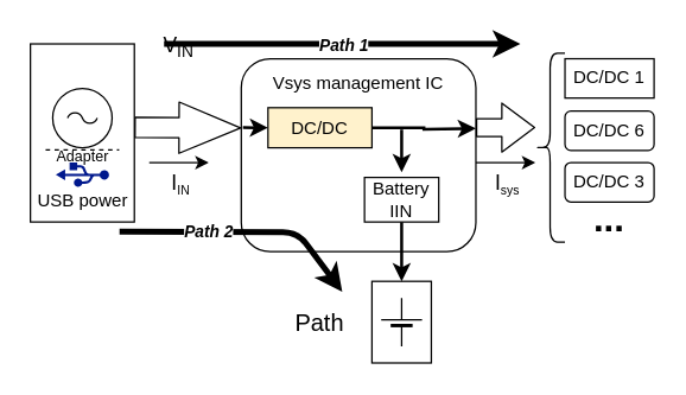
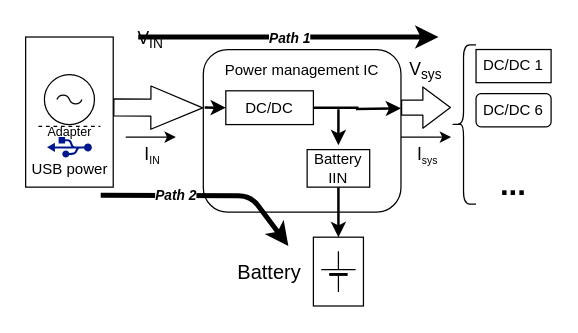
  <mxCell id="0" />
  <mxCell id="1" parent="0" />
  <mxCell id="2" value="" style="rounded=0;whiteSpace=wrap;html=1;fontSize=10;direction=north;" parent="1" vertex="1"><mxGeometry x="250" y="189" width="40" height="55" as="geometry" /></mxCell>
  <mxCell id="3" value="" style="rounded=0;whiteSpace=wrap;html=1;" parent="1" vertex="1"><mxGeometry x="20" y="29" width="70" height="120" as="geometry" /></mxCell>
  <mxCell id="4" value="USB power" style="aspect=fixed;pointerEvents=1;shadow=0;dashed=0;html=1;strokeColor=none;labelPosition=center;verticalLabelPosition=bottom;verticalAlign=top;align=center;fillColor=#00188D;shape=mxgraph.mscae.enterprise.usb;direction=west;spacing=-3;" parent="1" vertex="1"><mxGeometry x="37.06" y="109" width="35.87" height="16.5" as="geometry" /></mxCell>
  <mxCell id="5" value="&lt;font style=&quot;font-size: 10px&quot;&gt;Adapter&lt;/font&gt;" style="pointerEvents=1;verticalLabelPosition=bottom;shadow=0;dashed=0;align=center;html=1;verticalAlign=top;shape=mxgraph.electrical.signal_sources.ac_source;fontSize=10;spacing=-4;" parent="1" vertex="1"><mxGeometry x="35" y="59" width="40" height="40" as="geometry" /></mxCell>
- <mxCell id="6" value="&lt;p style=&quot;line-height: 120%; font-size: 12px;&quot;&gt;Vsys management IC&lt;/p&gt;" style="rounded=1;whiteSpace=wrap;html=1;verticalAlign=bottom;fontSize=12;labelPosition=center;verticalLabelPosition=top;align=center;spacingTop=0;spacing=-36;" parent="1" vertex="1"><mxGeometry x="162" y="39" width="158" height="130" as="geometry" /></mxCell>
+ <mxCell id="6" value="&lt;p style=&quot;line-height: 120%; font-size: 12px;&quot;&gt;Power management IC&lt;/p&gt;" style="rounded=1;whiteSpace=wrap;html=1;verticalAlign=bottom;fontSize=12;labelPosition=center;verticalLabelPosition=top;align=center;spacingTop=0;spacing=-36;" parent="1" vertex="1"><mxGeometry x="162" y="39" width="158" height="130" as="geometry" /></mxCell>
  <mxCell id="7" value="" style="edgeStyle=orthogonalEdgeStyle;rounded=0;orthogonalLoop=1;jettySize=auto;html=1;fontSize=12;strokeWidth=2;" parent="1" source="8" edge="1"><mxGeometry relative="1" as="geometry"><mxPoint x="320" y="86" as="targetPoint" /></mxGeometry></mxCell>
- <mxCell id="8" value="DC/DC" style="rounded=0;whiteSpace=wrap;html=1;fillColor=#fff2cc;" parent="1" vertex="1"><mxGeometry x="180" y="72" width="70" height="27" as="geometry" /></mxCell>
+ <mxCell id="8" value="DC/DC" style="rounded=0;whiteSpace=wrap;html=1;" parent="1" vertex="1"><mxGeometry x="180" y="72" width="70" height="27" as="geometry" /></mxCell>
  <mxCell id="9" value="" style="shape=flexArrow;endArrow=classic;html=1;width=13.6;endSize=13.468;" parent="1" edge="1"><mxGeometry width="50" height="50" relative="1" as="geometry"><mxPoint x="90" y="85.33" as="sourcePoint" /><mxPoint x="162" y="85.63" as="targetPoint" /></mxGeometry></mxCell>
  <mxCell id="10" value="" style="endArrow=none;dashed=1;html=1;" parent="1" edge="1"><mxGeometry width="50" height="50" relative="1" as="geometry"><mxPoint x="30.25" y="100.35" as="sourcePoint" /><mxPoint x="79.75" y="100.35" as="targetPoint" /></mxGeometry></mxCell>
  <mxCell id="11" value="" style="edgeStyle=orthogonalEdgeStyle;rounded=0;orthogonalLoop=1;jettySize=auto;html=1;fontSize=10;strokeWidth=2;" parent="1" source="12" edge="1"><mxGeometry relative="1" as="geometry"><mxPoint x="270" y="189" as="targetPoint" /><Array as="points"><mxPoint x="270" y="179" /><mxPoint x="270" y="179" /></Array></mxGeometry></mxCell>
  <mxCell id="12" value="&lt;font style=&quot;font-size: 12px;&quot;&gt;Battery IIN&lt;/font&gt;" style="rounded=0;whiteSpace=wrap;html=1;fontSize=12;" parent="1" vertex="1"><mxGeometry x="245" y="119" width="50" height="30" as="geometry" /></mxCell>
  <mxCell id="13" value="DC/DC 1" style="whiteSpace=wrap;html=1;fontSize=12;rounded=0;" parent="1" vertex="1"><mxGeometry x="380" y="39" width="60" height="26.5" as="geometry" /></mxCell>
  <mxCell id="14" value="" style="shape=flexArrow;endArrow=classic;html=1;width=12;endSize=7;" parent="1" edge="1"><mxGeometry width="50" height="50" relative="1" as="geometry"><mxPoint x="320" y="85.36" as="sourcePoint" /><mxPoint x="360" y="85.36" as="targetPoint" /></mxGeometry></mxCell>
  <mxCell id="15" value="" style="shape=curlyBracket;whiteSpace=wrap;html=1;rounded=1;fontSize=12;size=0.5;" parent="1" vertex="1"><mxGeometry x="360" y="35.25" width="20" height="127.25" as="geometry" /></mxCell>
  <mxCell id="16" value="DC/DC 6" style="rounded=1;whiteSpace=wrap;html=1;fontSize=12;" parent="1" vertex="1"><mxGeometry x="380" y="74.25" width="60" height="26.5" as="geometry" /></mxCell>
- <mxCell id="17" value="DC/DC 3" style="rounded=1;whiteSpace=wrap;html=1;fontSize=12;" parent="1" vertex="1"><mxGeometry x="380" y="109" width="60" height="26.5" as="geometry" /></mxCell>
  <mxCell id="18" value="&lt;font size=&quot;1&quot;&gt;&lt;b style=&quot;font-size: 25px&quot;&gt;...&lt;/b&gt;&lt;/font&gt;" style="text;html=1;strokeColor=none;fillColor=none;align=center;verticalAlign=middle;whiteSpace=wrap;rounded=0;fontSize=12;" parent="1" vertex="1"><mxGeometry x="390" y="135.5" width="40" height="20" as="geometry" /></mxCell>
  <mxCell id="19" value="&lt;font&gt;&lt;font style=&quot;font-size: 14px&quot;&gt;V&lt;/font&gt;&lt;sub style=&quot;font-size: 11px&quot;&gt;IN&lt;/sub&gt;&lt;/font&gt;" style="text;html=1;strokeColor=none;fillColor=none;align=center;verticalAlign=middle;whiteSpace=wrap;rounded=0;fontSize=10;" parent="1" vertex="1"><mxGeometry x="100" y="20.5" width="40" height="20" as="geometry" /></mxCell>
  <mxCell id="20" value="" style="endArrow=classic;html=1;fontSize=10;" parent="1" edge="1"><mxGeometry width="50" height="50" relative="1" as="geometry"><mxPoint x="100" y="109" as="sourcePoint" /><mxPoint x="140" y="109" as="targetPoint" /></mxGeometry></mxCell>
  <mxCell id="21" value="&lt;font style=&quot;font-size: 14px&quot;&gt;I&lt;/font&gt;&lt;sub&gt;IN&lt;/sub&gt;" style="edgeLabel;html=1;align=center;verticalAlign=middle;resizable=0;points=[];fontSize=10;" parent="20" vertex="1" connectable="0"><mxGeometry x="0.683" y="-1" relative="1" as="geometry"><mxPoint x="-13.67" y="12.25" as="offset" /></mxGeometry></mxCell>
+ <mxCell id="22" value="&lt;font&gt;&lt;font style=&quot;font-size: 14px&quot;&gt;V&lt;/font&gt;&lt;sub style=&quot;font-size: 11px&quot;&gt;sys&lt;/sub&gt;&lt;/font&gt;" style="text;html=1;strokeColor=none;fillColor=none;align=center;verticalAlign=middle;whiteSpace=wrap;rounded=0;fontSize=10;" parent="1" vertex="1"><mxGeometry x="320" y="45.5" width="40" height="20" as="geometry" /></mxCell>
  <mxCell id="23" value="" style="endArrow=classic;html=1;fontSize=10;" parent="1" edge="1"><mxGeometry width="50" height="50" relative="1" as="geometry"><mxPoint x="320" y="109" as="sourcePoint" /><mxPoint x="360" y="109" as="targetPoint" /></mxGeometry></mxCell>
  <mxCell id="24" value="&lt;font style=&quot;font-size: 14px&quot;&gt;I&lt;/font&gt;&lt;sub&gt;sys&lt;/sub&gt;" style="edgeLabel;html=1;align=center;verticalAlign=middle;resizable=0;points=[];fontSize=10;" parent="23" vertex="1" connectable="0"><mxGeometry x="0.683" y="-1" relative="1" as="geometry"><mxPoint x="-13.67" y="12.25" as="offset" /></mxGeometry></mxCell>
  <mxCell id="25" value="" style="edgeStyle=orthogonalEdgeStyle;rounded=0;orthogonalLoop=1;jettySize=auto;html=1;fontSize=10;spacingRight=0;horizontal=1;strokeWidth=2;" parent="1" edge="1"><mxGeometry relative="1" as="geometry"><mxPoint x="270" y="86.68" as="sourcePoint" /><mxPoint x="270" y="115.5" as="targetPoint" /><Array as="points"><mxPoint x="270" y="109" /><mxPoint x="270" y="109" /></Array></mxGeometry></mxCell>
  <mxCell id="26" value="" style="endArrow=classic;html=1;fontSize=10;exitX=0.007;exitY=0.357;exitDx=0;exitDy=0;exitPerimeter=0;strokeWidth=2;" parent="1" source="6" edge="1"><mxGeometry width="50" height="50" relative="1" as="geometry"><mxPoint x="130" y="135.5" as="sourcePoint" /><mxPoint x="180" y="85.5" as="targetPoint" /></mxGeometry></mxCell>
  <mxCell id="27" value="" style="verticalLabelPosition=bottom;shadow=0;dashed=0;align=center;fillColor=#000000;html=1;verticalAlign=top;strokeWidth=1;shape=mxgraph.electrical.miscellaneous.monocell_battery;fontSize=10;direction=north;" parent="1" vertex="1"><mxGeometry x="256.25" y="200.25" width="27.49" height="32.5" as="geometry" /></mxCell>
- <mxCell id="28" value="&lt;font style=&quot;font-size: 16px&quot;&gt;Path&lt;/font&gt;" style="text;html=1;strokeColor=none;fillColor=none;align=center;verticalAlign=middle;whiteSpace=wrap;rounded=0;fontSize=10;" parent="1" vertex="1"><mxGeometry x="195" y="206.5" width="40" height="20" as="geometry" /></mxCell>
+ <mxCell id="28" value="&lt;font style=&quot;font-size: 16px&quot;&gt;Battery&lt;/font&gt;" style="text;html=1;strokeColor=none;fillColor=none;align=center;verticalAlign=middle;whiteSpace=wrap;rounded=0;fontSize=10;" parent="1" vertex="1"><mxGeometry x="195" y="206.5" width="40" height="20" as="geometry" /></mxCell>
  <mxCell id="29" value="" style="endArrow=classic;html=1;fontSize=9;strokeWidth=4;" parent="1" edge="1"><mxGeometry relative="1" as="geometry"><mxPoint x="110" y="29" as="sourcePoint" /><mxPoint x="350" y="29" as="targetPoint" /></mxGeometry></mxCell>
  <mxCell id="30" value="Path 1" style="edgeLabel;resizable=0;html=1;align=center;verticalAlign=middle;fontStyle=3" parent="29" connectable="0" vertex="1"><mxGeometry relative="1" as="geometry" /></mxCell>
  <mxCell id="31" value="" style="endArrow=classic;html=1;fontSize=9;strokeWidth=4;" parent="1" edge="1"><mxGeometry relative="1" as="geometry"><mxPoint x="80" y="155.5" as="sourcePoint" /><mxPoint x="230" y="196" as="targetPoint" /><Array as="points"><mxPoint x="200" y="156" /></Array></mxGeometry></mxCell>
  <mxCell id="32" value="Path 2" style="edgeLabel;resizable=0;html=1;align=center;verticalAlign=middle;fontStyle=3" parent="31" connectable="0" vertex="1"><mxGeometry relative="1" as="geometry"><mxPoint x="-25" y="-0.35" as="offset" /></mxGeometry></mxCell>
